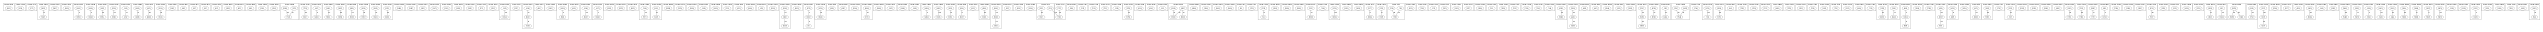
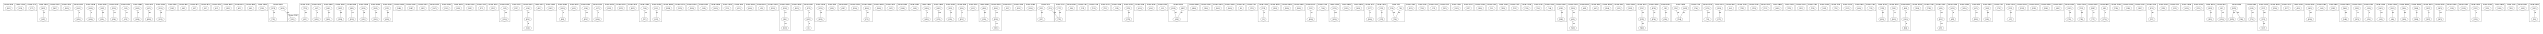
  graph {
    fontname=Inter
    node [fontname=Inter]
    edge [fontname=Inter]
    15610
    15314
    5772
    15622
    15621
    15627
    15624
    16547
    16550
    16549
    16548
    16551
    16554
    16195
    16196
    10516
    n17 [label=14197]
    14883
    14886
    4675
    14889
    10524
    10533
    15561
    4561
    4571
    4572
    4570
    16851
    4612
    4569
    10590
    10591
    15728
    17123
    16058
    17128
    5837
    14917
    14920
    15667
    15669
    15687
    10958
    8885
    15000
    15056
    15057
    16208
    13962
    16210
    6989
    10486
    10487
    10501
    10472
    10502
    10452
    10601
    13115
    10521
    10518
    10534
    10517
    16260
    16261
    16263
    4551
    10967
    4560
    16264
    4553
    16266
    16267
    16272
    16046
    16574
    16570
    16576
    17584
    17571
    16474
    16476
    16888
    10574
    10594
    10595
    16924
    13139
    4322
    8444
    8419
    13359
    13361
    13358
    13360
    16925
    15718
    16927
    98
    16224
    16929
    5859
    6997
    13344
    16940
    8751
    10669
    10670
    10696
    10662
    14894
    14893
    14897
    10225
    16255
    16256
    5854
    16257
    5532
    6969
    16206
    15962
    15380
    5565
    4321
    15391
    15396
    7014
    15277
    15276
    17121
    17120
    4536
    11141
    11142
    11132
    11088
    10752
    10753
    4334
    4542
    15514
    16937
-   16936
    16938
    16950
    16946
    13345
    10453
    10454
    195
    17163
    17074
    192
    16552
    10984
    10985
    11057
    16569
    17246
    10704
    10699
    10693
    15650
    10717
    10664
    11074
    11078
    11155
    11156
    11158
    15105
    11160
    11010
    15215
    13363
    15217
    13364
    11014
    11009
    17257
    17256
    11143
    11144
    n186 [label=30887]
    10893
    15259
    4435
    15260
    4400
    4401
    16544
    5523
    15263
    10167
    16793
    15899
    16798
    16796
    6282
    6244
    14476
    17549
    17547
    17146
    15750
    17148
    16024
    10713
    5947
    17250
    17026
    17027
    14660
    17078
    13232
    17190
    13491
    17191
    13370
    5494
    17192
    13763
    8956
    13501
    13430
    4693
    13504
    4694
    13506
    17285
    n233 [label=4559]
    13507
    4518
    14760
    4678
    14764
    4575
    13890
    15951
    15955
    17167
    15123
    15121
    16302
    16303
    16580
    16581
    10831
    17168
    17020
    17169
    16857
    17171
    8897
    13726
    17284
    13399
    13397
    15120
    15117
    15128
    15132
    14299
    10700
    16974
    14135
    5927
    15284
    16978
    16976
    13146
    6938
    17141
    13276
    13270
    13275
    16166
    13277
    4339
    15625
    16084
    15461
    10891
    15463
    15465
    15282
    15078
    15289
    15290
    15403
    15402
    15991
    5644
    15884
    15886
    15868
    15866
    15872
    15873
    15876
    15879
    13308
    13309
    13287
    13285
    15239
    13436
    11016
    16920
    16921
    6149
    subgraph cluster_1 {
      label="Cluster 15610"
      15610
    }
    subgraph cluster_2 {
      label="Cluster 15314"
      15314
    }
    subgraph cluster_3 {
      label="Cluster 5772"
      5772
    }
    subgraph cluster_4 {
      label="Cluster 15622"
      15622
      15621
    }
    subgraph cluster_5 {
      label="Cluster 15627"
      15627
    }
    subgraph cluster_6 {
      label="Cluster 15624"
      15624
    }
    subgraph cluster_7 {
      label="Cluster 16547"
      16547
      16550
    }
    subgraph cluster_8 {
      label="Cluster 16549"
      16549
      16548
    }
    subgraph cluster_9 {
      label="Cluster 16551"
      16551
      16554
    }
    subgraph cluster_10 {
      label="Cluster 16195"
      16195
      16196
    }
    subgraph cluster_11 {
      label="Cluster 10516"
      10516
      n17
    }
    subgraph cluster_12 {
      label="Cluster 14883"
      14883
      14886
    }
    subgraph cluster_13 {
      label="Cluster 4675"
      4675
      14889
    }
    subgraph cluster_14 {
      label="Cluster 10524"
      10524
      10533
    }
    subgraph cluster_15 {
      label="Cluster 15561"
      15561
    }
    subgraph cluster_16 {
      label="Cluster 4561"
      4561
    }
    subgraph cluster_17 {
      label="Cluster 4571"
      4571
    }
    subgraph cluster_18 {
      label="Cluster 4572"
      4572
    }
    subgraph cluster_19 {
      label="Cluster 4570"
      4570
    }
    subgraph cluster_20 {
      label="Cluster 16851"
      16851
    }
    subgraph cluster_21 {
      label="Cluster 4612"
      4612
    }
    subgraph cluster_22 {
      label="Cluster 4569"
      4569
    }
    subgraph cluster_23 {
      label="Cluster 10590"
      10590
    }
    subgraph cluster_24 {
      label="Cluster 10591"
      10591
    }
    subgraph cluster_25 {
      label="Cluster 16058"
      15728
      17123
      16058
    }
    subgraph cluster_26 {
      label="Cluster 17128"
      17128
      5837
    }
    subgraph cluster_27 {
      label="Cluster 14917"
      14917
      14920
    }
    subgraph cluster_28 {
      label="Cluster 15667"
      15667
      15669
    }
    subgraph cluster_29 {
      label="Cluster 15687"
      15687
      10958
    }
    subgraph cluster_30 {
      label="Cluster 8885"
      8885
      15000
    }
    subgraph cluster_31 {
      label="Cluster 75056"
      15056
      15057
    }
    subgraph cluster_32 {
      label="Cluster 16208"
      16208
      13962
    }
    subgraph cluster_33 {
      label="Cluster 16210"
      16210
      6989
    }
    subgraph cluster_34 {
      label="Cluster 10486"
      10486
    }
    subgraph cluster_35 {
      label="Cluster 10487"
      10487
    }
    subgraph cluster_36 {
      label="Cluster 10501"
      10501
    }
    subgraph cluster_37 {
      label="Cluster 10072"
      10472
    }
    subgraph cluster_38 {
      label="Cluster 10502"
      10502
    }
    subgraph cluster_39 {
      label="Cluster 10452"
      10452
    }
    subgraph cluster_40 {
      label="Cluster 10601"
      10601
    }
    subgraph cluster_41 {
      label="Cluster 13115"
      13115
    }
    subgraph cluster_42 {
      label="Cluster 10521"
      10521
    }
    subgraph cluster_43 {
      label="Cluster 10518"
      10518
      10534
    }
    subgraph cluster_44 {
      label="Cluster 10517"
      10517
    }
    subgraph cluster_45 {
      label="Cluster 16261"
      16260
      16261
      16263
    }
    subgraph cluster_46 {
      label="Cluster 4551"
      4551
    }
    subgraph cluster_47 {
      label="Cluster 10967"
      10967
    }
    subgraph cluster_48 {
      label="Cluster 16264"
      4560
      16264
    }
    subgraph cluster_49 {
      label="Cluster 4553"
      4553
    }
    subgraph cluster_50 {
      label="Cluster 16266"
      16266
      16267
    }
    subgraph cluster_51 {
      label="Cluster 16272"
      16272
      16046
    }
    subgraph cluster_52 {
      label="Cluster 16574"
      16574
    }
    subgraph cluster_53 {
      label="Cluster 16570"
      16570
    }
    subgraph cluster_54 {
      label="Cluster 16576"
      16576
    }
    subgraph cluster_55 {
      label="Cluster 17584"
      17584
      17571
    }
    subgraph cluster_56 {
      label="Cluster 16474"
      16474
      16476
    }
    subgraph cluster_57 {
      label="Cluster 16888"
      16888
    }
    subgraph cluster_58 {
      label="Cluster 10574"
      10574
    }
    subgraph cluster_59 {
      label="Cluster 10594"
      10594
    }
    subgraph cluster_60 {
      label="Cluster 10595"
      10595
    }
    subgraph cluster_61 {
      label="Cluster 16924"
      16924
    }
    subgraph cluster_62 {
      label="Cluster 13139"
      13139
    }
    subgraph cluster_63 {
      label="Cluster 4322"
      4322
    }
    subgraph cluster_64 {
      label="Cluster 8444"
      8444
    }
    subgraph cluster_65 {
      label="Cluster 8419"
      8419
    }
    subgraph cluster_66 {
      label="Cluster 13359"
      13359
    }
    subgraph cluster_67 {
      label="Cluster 13360"
      13361
      13358
      13360
    }
    subgraph cluster_68 {
      label="Cluster 16925"
      16925
    }
    subgraph cluster_69 {
      label="Cluster 16927"
      15718
      16927
      98
    }
    subgraph cluster_70 {
      label="Cluster 16224"
      16224
      16929
    }
    subgraph cluster_71 {
      label="Cluster 5859"
      5859
    }
    subgraph cluster_72 {
      label="Cluster 6997"
      6997
    }
    subgraph cluster_73 {
      label="Cluster 13344"
      13344
    }
    subgraph cluster_74 {
      label="Cluster 16940"
      16940
      8751
    }
    subgraph cluster_75 {
      label="Cluster 10669"
      10669
    }
    subgraph cluster_76 {
      label="Cluster 10670"
      10670
    }
    subgraph cluster_77 {
      label="Cluster 10696"
      10696
    }
    subgraph cluster_78 {
      label="Cluster 10662"
      10662
    }
    subgraph cluster_79 {
      label="Cluster 14894"
      14894
      14893
    }
    subgraph cluster_80 {
      label="Cluster 14897"
      14897
      10225
    }
    subgraph cluster_81 {
      label="Cluster 16255"
      16255
      16256
    }
    subgraph cluster_82 {
      label="Cluster 5854"
      5854
      16257
    }
    subgraph cluster_83 {
      label="Cluster 5532"
      5532
    }
    subgraph cluster_84 {
      label="Cluster 6969"
      6969
      16206
    }
    subgraph cluster_85 {
      label="Cluster 15962"
      15962
      15380
      5565
    }
    subgraph cluster_86 {
      label="Cluster 4321"
      4321
    }
    subgraph cluster_87 {
      label="Cluster 15391"
      15391
    }
    subgraph cluster_88 {
      label="Cluster 15396"
      15396
    }
    subgraph cluster_89 {
      label="Cluster 7014"
      7014
      15277
      15276
    }
    subgraph cluster_90 {
      label="Cluster 17121"
      17121
      17120
    }
    subgraph cluster_91 {
      label="Cluster 4536"
      4536
    }
    subgraph cluster_92 {
      label="Cluster 11141"
      11141
    }
    subgraph cluster_93 {
      label="Cluster 11142"
      11142
    }
    subgraph cluster_94 {
      label="Cluster 11132"
      11132
    }
    subgraph cluster_95 {
      label="Cluster 11088"
      11088
    }
    subgraph cluster_96 {
      label="Cluster 10752"
      10752
      10753
    }
    subgraph cluster_97 {
      label="Cluster 4334"
      4334
    }
    subgraph cluster_98 {
      label="Cluster 4542"
      4542
    }
    subgraph cluster_99 {
      label="Cluster 15514"
      15514
    }
    subgraph cluster_100 {
      label="Cluster 16938"
      16937
-     16936
      16938
      16950
    }
    subgraph cluster_101 {
      label="Cluster 16946"
      16946
    }
    subgraph cluster_102 {
      label="Cluster 13345"
      13345
    }
    subgraph cluster_103 {
      label="Cluster 10453"
      10453
    }
    subgraph cluster_104 {
      label="Cluster 10454"
      10454
    }
    subgraph cluster_105 {
      label="Cluster 195"
      195
    }
    subgraph cluster_106 {
      label="Cluster 17163"
      17163
    }
    subgraph cluster_107 {
      label="Cluster 17074"
      17074
      192
    }
    subgraph cluster_108 {
      label="Cluster 16552"
      16552
    }
    subgraph cluster_109 {
      label="Cluster 10984"
      10984
    }
    subgraph cluster_110 {
      label="Cluster 10985"
      10985
    }
    subgraph cluster_111 {
      label="Cluster 91057"
      11057
      16569
    }
    subgraph cluster_112 {
      label="Cluster 17246"
      17246
    }
    subgraph cluster_113 {
      label="Cluster 10704"
      10704
      10699
    }
    subgraph cluster_114 {
      label="Cluster 10693"
      10693
    }
    subgraph cluster_115 {
      label="Cluster 15650"
      15650
    }
    subgraph cluster_116 {
      label="Cluster 10717"
      10717
      10664
    }
    subgraph cluster_117 {
      label="Cluster 11074"
      11074
      11078
    }
    subgraph cluster_118 {
      label="Cluster 11155"
      11155
      11156
      11158
    }
    subgraph cluster_119 {
      label="Cluster 15105"
      15105
    }
    subgraph cluster_120 {
      label="Cluster 11160"
      11160
    }
    subgraph cluster_121 {
      label="Cluster 11010"
      11010
    }
    subgraph cluster_122 {
      label="Cluster 15215"
      15215
    }
    subgraph cluster_123 {
      label="Cluster 13363"
      13363
    }
    subgraph cluster_124 {
      label="Cluster 15217"
      15217
    }
    subgraph cluster_125 {
      label="Cluster 13364"
      13364
    }
    subgraph cluster_126 {
      label="Cluster 11014"
      11014
    }
    subgraph cluster_127 {
      label="Cluster 11009"
      11009
    }
    subgraph cluster_128 {
      label="Cluster 17257"
      17257
    }
    subgraph cluster_129 {
      label="Cluster 17256"
      17256
    }
    subgraph cluster_130 {
      label="Cluster 11143"
      11143
    }
    subgraph cluster_131 {
      label="Cluster 11144"
      11144
    }
    subgraph cluster_132 {
      label="Cluster 10887"
      n186
      10893
    }
    subgraph cluster_133 {
      label="Cluster 15259"
      15259
      4435
      15260
    }
    subgraph cluster_134 {
      label="Cluster 4400"
      4400
    }
    subgraph cluster_135 {
      label="Cluster 4401"
      4401
    }
    subgraph cluster_136 {
      label="Cluster 16544"
      16544
    }
    subgraph cluster_137 {
      label="Cluster 5523"
      5523
    }
    subgraph cluster_138 {
      label="Cluster 15263"
      15263
    }
    subgraph cluster_139 {
      label="Cluster 10167"
      10167
      16793
      15899
    }
    subgraph cluster_140 {
      label="Cluster 16798"
      16798
      16796
    }
    subgraph cluster_141 {
      label="Cluster 6282"
      6282
      6244
    }
    subgraph cluster_142 {
      label="Cluster 14476"
      14476
      17549
      17547
    }
    subgraph cluster_143 {
      label="Cluster 17146"
      17146
    }
    subgraph cluster_144 {
      label="Cluster 15750"
      15750
      17148
    }
    subgraph cluster_145 {
      label="Cluster 10713"
      16024
      10713
    }
    subgraph cluster_146 {
      label="Cluster 5947"
      5947
    }
    subgraph cluster_147 {
      label="Cluster 17250"
      17250
    }
    subgraph cluster_148 {
      label="Cluster 17026"
      17026
    }
    subgraph cluster_149 {
      label="Cluster 17027"
      17027
    }
    subgraph cluster_150 {
      label="Cluster 14660"
      14660
    }
    subgraph cluster_151 {
      label="Cluster 17078"
      17078
    }
    subgraph cluster_152 {
      label="Cluster 13232"
      13232
    }
    subgraph cluster_153 {
      label="Cluster 17190"
      17190
    }
    subgraph cluster_154 {
      label="Cluster 13491"
      13491
    }
    subgraph cluster_155 {
      label="Cluster 17191"
      17191
    }
    subgraph cluster_156 {
      label="Cluster 13370"
      13370
    }
    subgraph cluster_157 {
      label="Cluster 5494"
      5494
    }
    subgraph cluster_158 {
      label="Cluster 17192"
      17192
    }
    subgraph cluster_159 {
      label="Cluster 13763"
      13763
      8956
    }
    subgraph cluster_160 {
      label="Cluster 13501"
      13501
      13430
    }
    subgraph cluster_161 {
      label="Cluster 4693"
      4693
      13504
      4694
    }
    subgraph cluster_162 {
      label="Cluster 13506"
      13506
    }
    subgraph cluster_163 {
      label="Cluster 17285"
      17285
    }
    subgraph cluster_164 {
      label="Cluster 13507"
      n233
      13507
      4518
    }
    subgraph cluster_165 {
      label="Cluster 14760"
      14760
      4678
    }
    subgraph cluster_166 {
      label="Cluster 14764"
      14764
    }
    subgraph cluster_167 {
      label="Cluster 4575"
      4575
      13890
    }
    subgraph cluster_168 {
      label="Cluster 15951"
      15951
      15955
    }
    subgraph cluster_169 {
      label="Cluster 17167"
      17167
    }
    subgraph cluster_170 {
      label="Cluster 15123"
      15123
      15121
    }
    subgraph cluster_171 {
      label="Cluster 16302"
      16302
    }
    subgraph cluster_172 {
      label="Cluster 16303"
      16303
    }
    subgraph cluster_173 {
      label="Cluster 16580"
      16580
    }
    subgraph cluster_174 {
      label="Cluster 16581"
      16581
    }
    subgraph cluster_175 {
      label="Cluster 10831"
      10831
      17168
    }
    subgraph cluster_176 {
      label="Cluster 17020"
      17020
      17169
    }
    subgraph cluster_177 {
      label="Cluster 16857"
      16857
      17171
    }
    subgraph cluster_178 {
      label="Cluster 8897"
      8897
      13726
    }
    subgraph cluster_179 {
      label="Cluster 17284"
      17284
    }
    subgraph cluster_180 {
      label="Cluster 13399"
      13399
    }
    subgraph cluster_181 {
      label="Cluster 13397"
      13397
    }
    subgraph cluster_182 {
      label="Cluster 15120"
      15120
      15117
    }
    subgraph cluster_183 {
      label="Cluster 15128"
      15128
    }
    subgraph cluster_184 {
      label="Cluster 15132"
      15132
    }
    subgraph cluster_185 {
      label="Cluster 14299"
      14299
    }
    subgraph cluster_186 {
      label="Cluster 10700"
      10700
    }
    subgraph cluster_187 {
      label="Cluster 16974"
      16974
      14135
    }
    subgraph cluster_188 {
      label="Cluster 5927"
      5927
      15284
    }
    subgraph cluster_189 {
      label="Cluster 16978"
      16978
      16976
      13146
    }
    subgraph cluster_190 {
      label="Cluster 6938"
      6938
      17141
    }
    subgraph cluster_191 {
      label="Cluster 13276"
      13276
      13270
      13275
    }
    subgraph cluster_192 {
      label="Cluster 16166"
      16166
    }
    subgraph cluster_193 {
      label="Cluster 13277"
      13277
    }
    subgraph cluster_194 {
      label="Cluster 4339"
      4339
    }
    subgraph cluster_195 {
      label="Cluster 15625"
      15625
      16084
    }
    subgraph cluster_196 {
      label="Cluster 15461"
      15461
    }
    subgraph cluster_197 {
      label="Cluster 10891"
      10891
    }
    subgraph cluster_198 {
      label="Cluster 15463"
      15463
      15465
    }
    subgraph cluster_199 {
      label="Cluster 15282"
      15282
      15078
    }
    subgraph cluster_200 {
      label="Cluster 15289"
      15289
      15290
    }
    subgraph cluster_201 {
      label="Cluster 15403"
      15403
      15402
    }
    subgraph cluster_202 {
      label="Cluster 15991"
      15991
      5644
    }
    subgraph cluster_203 {
      label="Cluster 15884"
      15884
      15886
    }
    subgraph cluster_204 {
      label="Cluster 15868"
      15868
      15866
    }
    subgraph cluster_205 {
      label="Cluster 15872"
      15872
      15873
    }
    subgraph cluster_206 {
      label="Cluster 15876"
      15876
      15879
    }
    subgraph cluster_207 {
      label="Cluster 13308"
      13308
    }
    subgraph cluster_208 {
      label="Cluster 13309"
      13309
    }
    subgraph cluster_209 {
      label="Cluster 13287"
      13287
      13285
    }
    subgraph cluster_210 {
      label="Cluster 15239"
      15239
    }
    subgraph cluster_211 {
      label="Cluster 13436"
      13436
    }
    subgraph cluster_212 {
      label="Cluster 11016"
      11016
    }
    subgraph cluster_213 {
      label="Cluster 16920"
      16920
    }
    subgraph cluster_214 {
      label="Cluster 16921"
      16921
      6149
    }
    15622 -- 15621 [label=75]
    16547 -- 16550 [label=35]
    16549 -- 16548 [label=31]
    16551 -- 16554 [label=38]
    16195 -- 16196 [label=59]
    10516 -- n17 [label=110]
    14883 -- 14886 [label=41]
    4675 -- 14889 [label=66]
    10524 -- 10533 [label=95]
    15728 -- 17123 [label=78]
-   16058 -- 17123 [label=44]
+   16058 -- 10591 [label=44]
    17128 -- 5837 [label=90]
    14917 -- 14920 [label=38]
    15667 -- 15669 [label=20]
    15687 -- 10958 [label=98]
    8885 -- 15000 [label=53]
    15056 -- 15057 [label=58]
    16208 -- 13962 [label=20]
    16210 -- 6989 [label=44]
    10518 -- 10534 [label=104]
    16260 -- 16261 [label=22]
    16261 -- 16263 [label=15]
    16264 -- 4560 [label=30]
    16266 -- 16267 [label=34]
    16272 -- 16046 [label=25]
    17584 -- 17571 [label=102]
    16474 -- 16476 [label=32]
    13361 -- 13358 [label=82]
    13360 -- 13361 [label=67]
    15718 -- 16927 [label=84]
    16927 -- 98 [label=39]
    16224 -- 16929 [label=62]
    16940 -- 8751 [label=35]
    14894 -- 14893 [label=14]
    14897 -- 10225 [label=138]
    16255 -- 16256 [label=74]
    5854 -- 16257 [label=8]
    6969 -- 16206 [label=69]
    15962 -- 15380 [label=24]
    15380 -- 5565 [label=53]
    7014 -- 17120 [label=28]
    15276 -- 15277 [label=93]
    17121 -- 17120 [label=28]
    10752 -- 10753 [label=50]
-   16937 -- 16936 [label=41]
    16937 -- 16950 [label=35]
    16938 -- 16950 [label=35]
    17074 -- 192 [label=31]
    11057 -- 16569 [label=41]
    10704 -- 10699 [label=105]
    10717 -- 10664 [label=8]
    11074 -- 11078 [label=31]
    11155 -- 11156 [label=34]
    11158 -- 11156 [label=98]
    n186 -- 10893 [label=39]
    15259 -- 4435 [label=110]
    4435 -- 15260 [label=34]
    10167 -- 16793 [label=30]
    16793 -- 15899 [label=45]
    16798 -- 16796 [label=97]
    6282 -- 6244 [label=20]
    14476 -- 17549 [label=33]
    17547 -- 17549 [label=80]
    15750 -- 17148 [label=102]
    16024 -- 10713 [label=98]
    13763 -- 8956 [label=45]
    13501 -- 13430 [label=73]
    4693 -- 13504 [label=27]
    13504 -- 4694 [label=74]
    n233 -- 13507 [label=89]
    13507 -- 4518 [label=83]
    14760 -- 4678 [label=74]
    4575 -- 13890 [label=50]
    15951 -- 15955 [label=68]
    15123 -- 15121 [label=32]
    10831 -- 17168 [label=93]
    17020 -- 17169 [label=68]
    16857 -- 17171 [label=21]
    8897 -- 13726 [label=65]
    15120 -- 15117 [label=49]
    16974 -- 14135 [label=18]
    5927 -- 15284 [label=105]
    16978 -- 16976 [label=58]
    16978 -- 13146 [label=89]
    6938 -- 17141 [label=43]
    13276 -- 13270 [label=58]
    13275 -- 13276 [label=100]
    15625 -- 16084 [label=48]
    15463 -- 15465 [label=46]
    15282 -- 15078 [label=73]
    15289 -- 15290 [label=53]
    15403 -- 15402 [label=44]
    15991 -- 5644 [label=43]
    15884 -- 15886 [label=68]
    15868 -- 15866 [label=51]
    15872 -- 15873 [label=71]
    15876 -- 15879 [label=69]
    13287 -- 13285 [label=32]
    16921 -- 6149 [label=74]
  }
